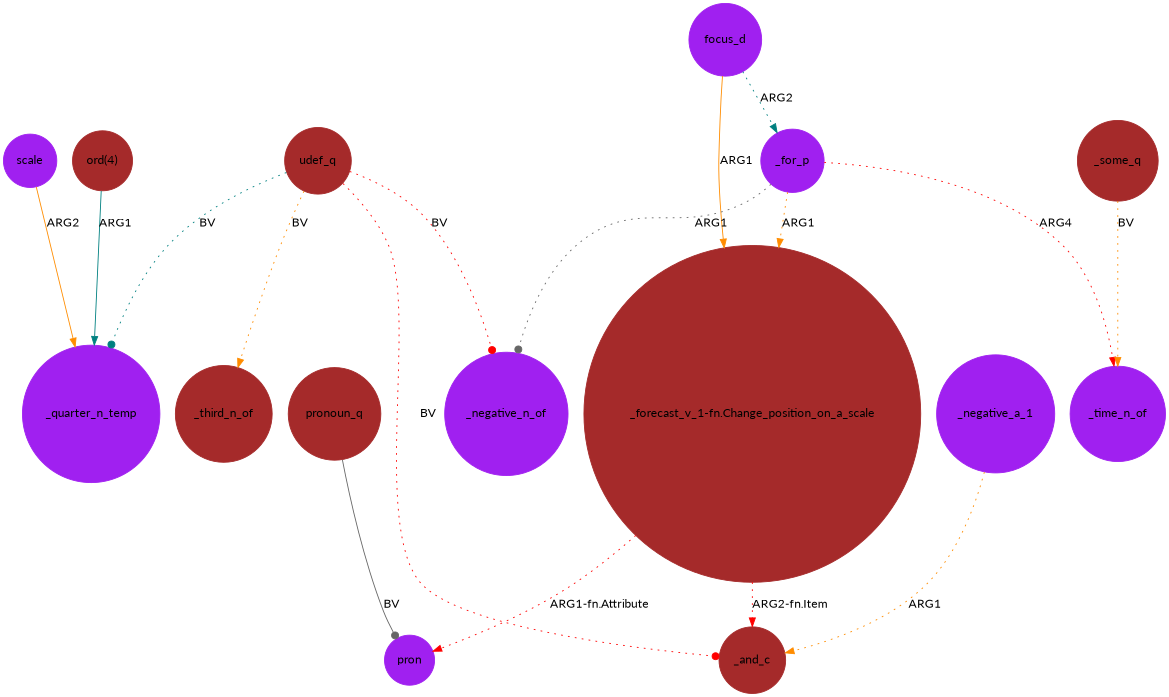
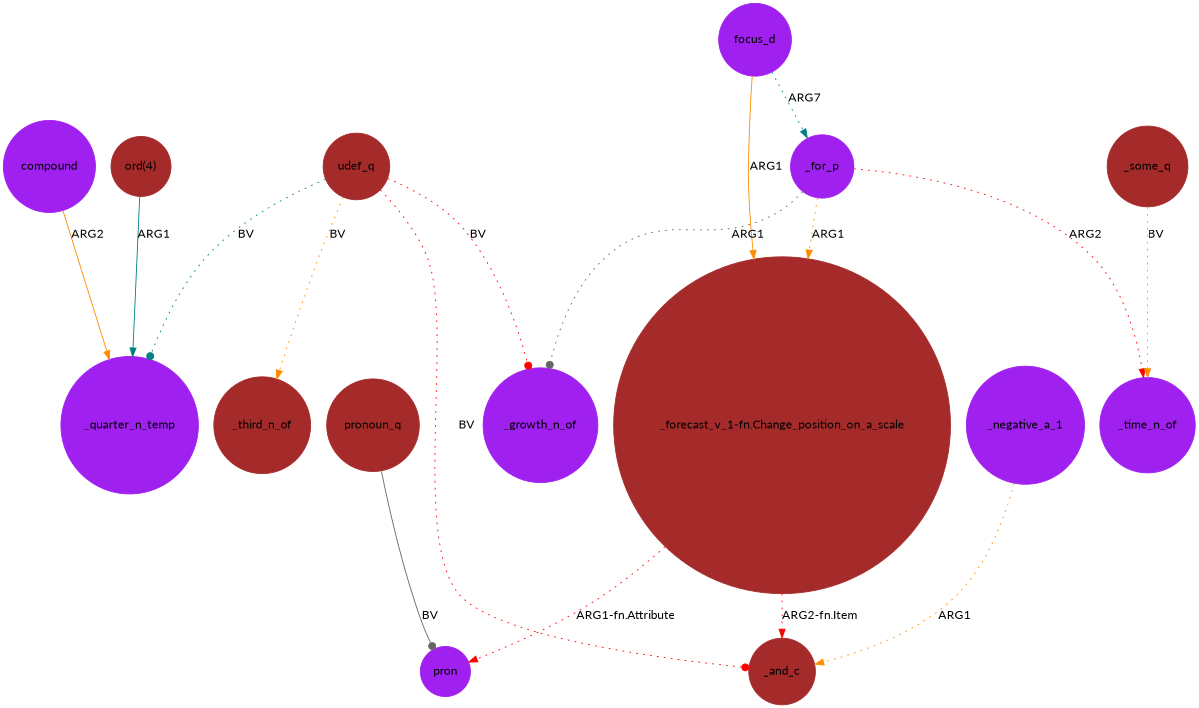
  digraph {
    fontname=Lato
    node [color=purple fontname=Lato shape=circle style=filled]
    edge [arrowhead=normal color=darkorange fontname=Lato style=dotted]
-   compound [label=scale]
+   compound
    _quarter_n_temp
    "_forecast_v_1-fn.Change_position_on_a_scale" [color=brown]
    focus_d
    _for_p
    _and_c [color=brown]
    pron
-   _growth_n_of [label=_negative_n_of]
+   _growth_n_of
    _time_n_of
    udef_q [color=brown]
    _third_n_of [color=brown]
    _negative_a_1
    pronoun_q [color=brown]
    _some_q [color=brown]
    "ord(4)" [color=brown]
    compound -> _quarter_n_temp [label=ARG2 style=solid]
    "_forecast_v_1-fn.Change_position_on_a_scale" -> _and_c [color=red label="ARG2-fn.Item"]
    "_forecast_v_1-fn.Change_position_on_a_scale" -> pron [color=red label="ARG1-fn.Attribute"]
    focus_d -> "_forecast_v_1-fn.Change_position_on_a_scale" [label=ARG1 style=solid]
-   focus_d -> _for_p [color=teal label=ARG2]
+   focus_d -> _for_p [color=teal label=ARG7]
    _for_p -> "_forecast_v_1-fn.Change_position_on_a_scale" [label=ARG1]
    _for_p -> _growth_n_of [arrowhead=dot color=gray40 label=ARG1]
-   _for_p -> _time_n_of [color=red label=ARG4]
+   _for_p -> _time_n_of [color=red label=ARG2]
    udef_q -> _quarter_n_temp [arrowhead=dot color=teal label=BV]
    udef_q -> _and_c [arrowhead=dot color=red label=BV]
    udef_q -> _growth_n_of [arrowhead=dot color=red label=BV]
    udef_q -> _third_n_of [label=BV]
    _negative_a_1 -> _and_c [label=ARG1]
    pronoun_q -> pron [arrowhead=dot color=gray40 label=BV style=solid]
    _some_q -> _time_n_of [label=BV]
    "ord(4)" -> _quarter_n_temp [color=teal label=ARG1 style=solid]
  }
